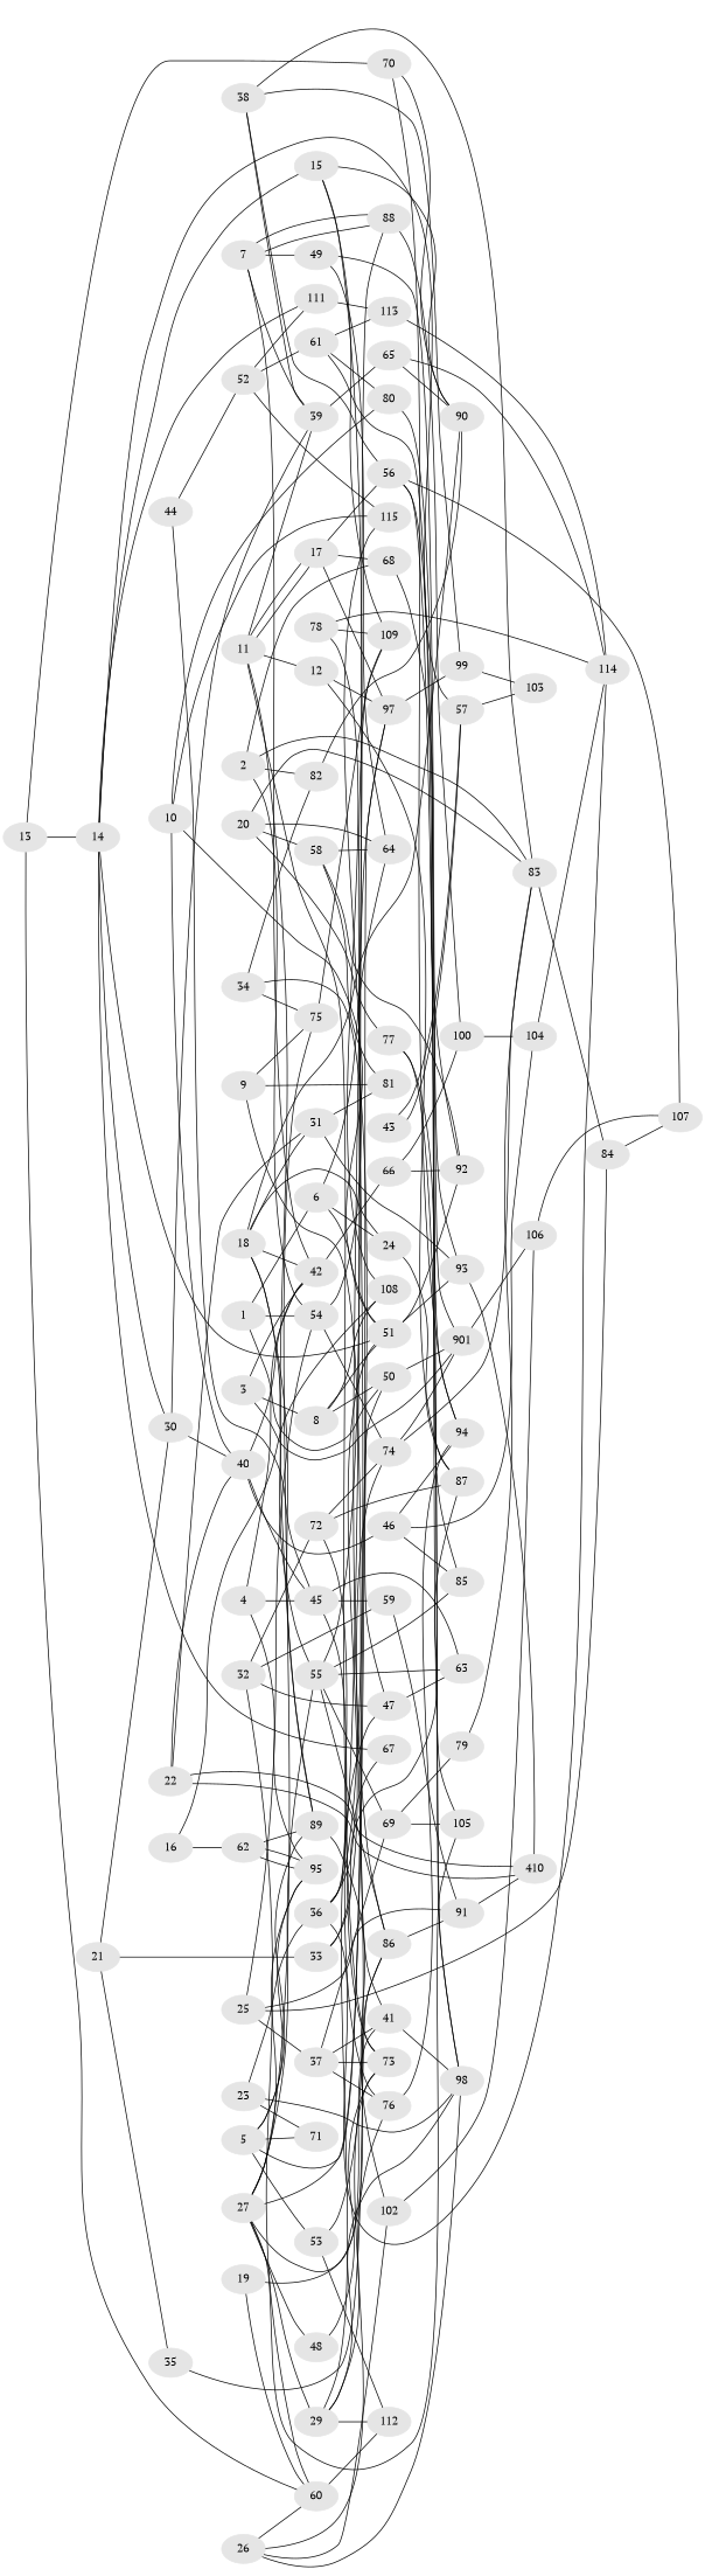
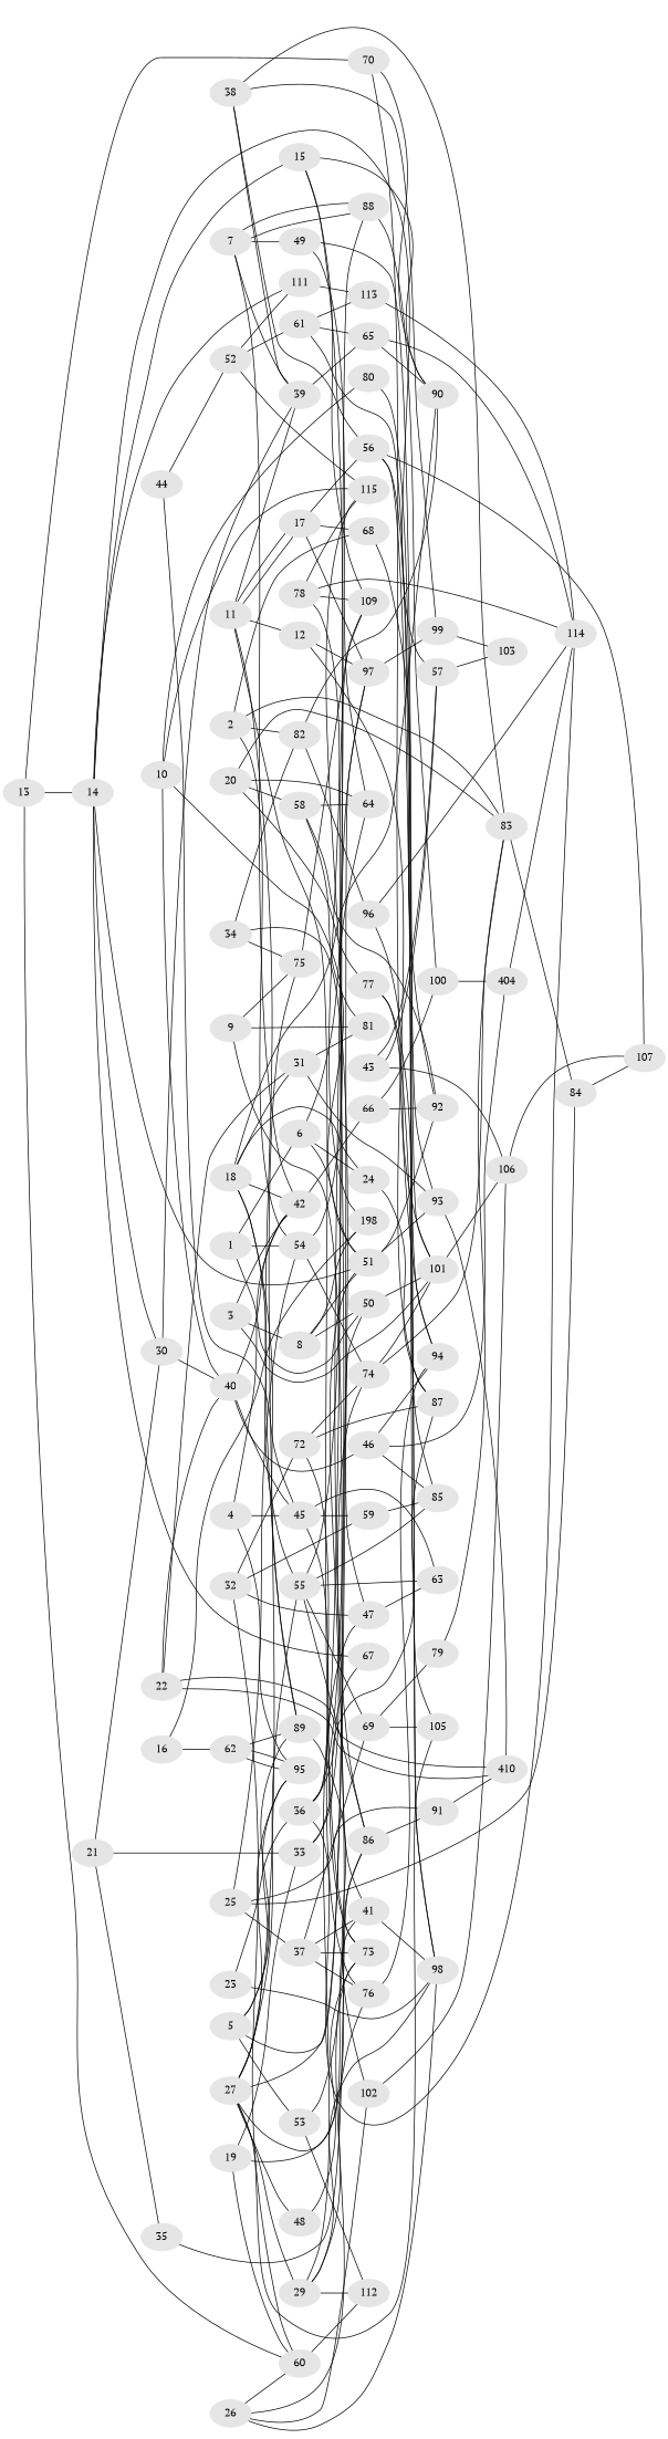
  graph {
    fontname="PT Serif"
    rankdir=LR
    node [color=gray90 fontname="PT Serif" style=filled]
    edge [fontname="PT Serif"]
    1
    6
    50
    54
    24
    51
    64
-   101 [label=901]
+   101
    115
    74
    2
    68
    82
    83
    92
    90
+   96
    84
    3
    8
    42
-   108
+   108 [label=198]
    66
    106
    4
    45
    95
    73
    59
    63
    5
    53
-   71
    89
    112
    102
    87
    93
    7
    39
    49
    88
    65
    100
    9
    41
    75
    81
    98
    109
    10
    40
    80
    46
    94
    11
    12
    17
    97
    56
    99
    13
    14
    60
    70
    15
    30
    57
    67
    111
    86
    103
    113
    91
    16
    62
    107
    18
    31
    55
    69
    85
    19
    33
    20
    58
    77
    21
    35
    22
    n91 [label=410]
    23
    36
    114
    25
    37
    76
    26
    27
    29
    48
    105
    47
-   104
+   104 [label=404]
    32
    72
    34
    79
    38
    43
    44
    52
    61
    78
    1 -- 6
    1 -- 50
    1 -- 54
    6 -- 24
    6 -- 51
    6 -- 64
    50 -- 101
    54 -- 115
    54 -- 74
    24 -- 87
    51 -- 92
    51 -- 93
    101 -- 106
    74 -- 101
    74 -- 83
    2 -- 54
    2 -- 68
    2 -- 82
    2 -- 83
    68 -- 92
    82 -- 90
+   82 -- 96
    83 -- 84
+   96 -- 101
+   96 -- 114
    84 -- 107
    3 -- 101
    3 -- 8
    3 -- 42
    8 -- 50
    8 -- 51
    8 -- 108
    42 -- 66
    66 -- 92
    66 -- 100
    106 -- 107
    4 -- 42
    4 -- 45
    4 -- 95
    45 -- 73
    45 -- 59
    45 -- 63
-   59 -- 91
+   59 -- 85
    5 -- 50
    5 -- 95
    5 -- 53
-   5 -- 71
    5 -- 89
    53 -- 74
    53 -- 112
    89 -- 102
    102 -- 106
    93 -- n91
    7 -- 42
    7 -- 39
    7 -- 49
    7 -- 88
    7 -- 88
    39 -- 65
    49 -- 64
    49 -- 101
    88 -- 100
    65 -- 90
    65 -- 114
    100 -- 104
    9 -- 41
    9 -- 75
    9 -- 81
    41 -- 98
    75 -- 109
    10 -- 51
    10 -- 115
    10 -- 40
    10 -- 80
    40 -- 42
    40 -- 45
    40 -- 46
    80 -- 94
    46 -- 94
    46 -- 85
    46 -- 104
    11 -- 73
    11 -- 89
    11 -- 39
    11 -- 12
    11 -- 17
    11 -- 17
    12 -- 87
    12 -- 97
    17 -- 68
    17 -- 97
    17 -- 56
    97 -- 99
    56 -- 93
    56 -- 98
    56 -- 107
    99 -- 103
    13 -- 14
    13 -- 60
    13 -- 70
    14 -- 51
    14 -- 15
    14 -- 30
    14 -- 57
    14 -- 67
    14 -- 111
    60 -- 112
    70 -- 90
    70 -- 94
    15 -- 90
    15 -- 109
    15 -- 86
    30 -- 39
    30 -- 40
    57 -- 103
    111 -- 113
    86 -- 91
    113 -- 114
    91 -- n91
    16 -- 108
    16 -- 62
    62 -- 95
    62 -- 95
    62 -- 89
    18 -- 24
    18 -- 90
    18 -- 42
    18 -- 89
    18 -- 31
    18 -- 55
    31 -- 93
    31 -- 81
    55 -- 63
    55 -- 97
    55 -- 86
    55 -- 69
    55 -- 85
    69 -- 105
    69 -- 79
    19 -- 60
    19 -- 86
+   19 -- 33
    33 -- 51
    33 -- 87
    20 -- 64
    20 -- 83
    20 -- 58
    20 -- 77
    58 -- 64
    58 -- 92
    58 -- 81
    77 -- 98
    77 -- 85
    21 -- 30
    21 -- 33
    21 -- 35
    35 -- 86
    22 -- 40
    22 -- 31
    22 -- n91
    22 -- n91
-   23 -- 71
    23 -- 98
    23 -- 36
    36 -- 88
    36 -- 109
    36 -- 67
    36 -- 114
    25 -- 54
    25 -- 84
    25 -- 91
    25 -- 37
    37 -- 73
    37 -- 41
    37 -- 69
    37 -- 76
    76 -- 94
    26 -- 73
    26 -- 102
    26 -- 98
    26 -- 60
    27 -- 95
    27 -- 41
    27 -- 75
    27 -- 97
    27 -- 55
    27 -- 29
    27 -- 48
    27 -- 105
    29 -- 112
    29 -- 98
    29 -- 76
    29 -- 47
    48 -- 73
    47 -- 63
    104 -- 114
    32 -- 59
    32 -- 60
    32 -- 47
    32 -- 72
    72 -- 74
    72 -- 87
    72 -- 76
    34 -- 82
    34 -- 75
    34 -- 47
    79 -- 83
    38 -- 83
    38 -- 39
    38 -- 56
    38 -- 99
+   43 -- 106
    43 -- 57
    43 -- 57
    44 -- 45
    44 -- 52
    52 -- 115
    52 -- 111
    52 -- 61
-   61 -- 80
+   61 -- 65
    61 -- 113
    61 -- 105
+   78 -- 115
    78 -- 108
    78 -- 109
    78 -- 114
  }
